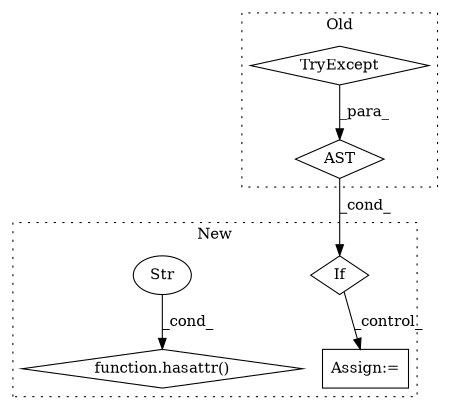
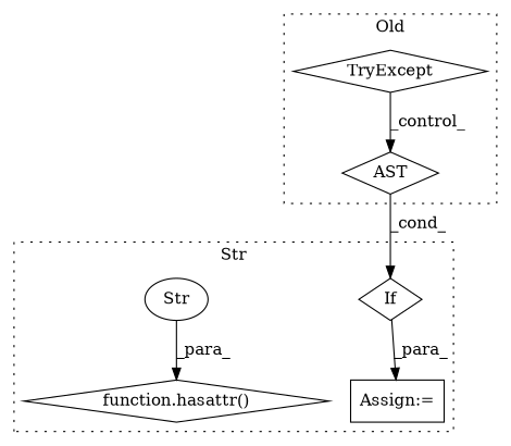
  digraph {
    node [l=3 shape=diamond]
    n1 [a=71 l=17 label=TryExcept s=6622]
    n2 [a=2 l="6,0" label=AST s="6743,0"]
    n3 [a=75 l="8,1" label="function.hasattr()" s="8667,8688"]
    n4 [a=96 label=If s=8664]
    n5 [a=66 l=6 label=Str s=8682 shape=ellipse]
    n6 [a=68 label="Assign:=" s=8758 shape=box]
    subgraph cluster_1 {
      label=Old
      style=dotted
      n1
      n2
    }
    subgraph cluster_2 {
-     label=New
+     label=Str
      style=dotted
      n3
      n4
      n5
      n6
    }
-   n1 -> n2 [label=_para_]
+   n1 -> n2 [label=_control_]
    n2 -> n4 [label=_cond_]
-   n4 -> n6 [label=_control_]
-   n5 -> n3 [label=_cond_]
+   n4 -> n6 [label=_para_]
+   n5 -> n3 [label=_para_]
  }
